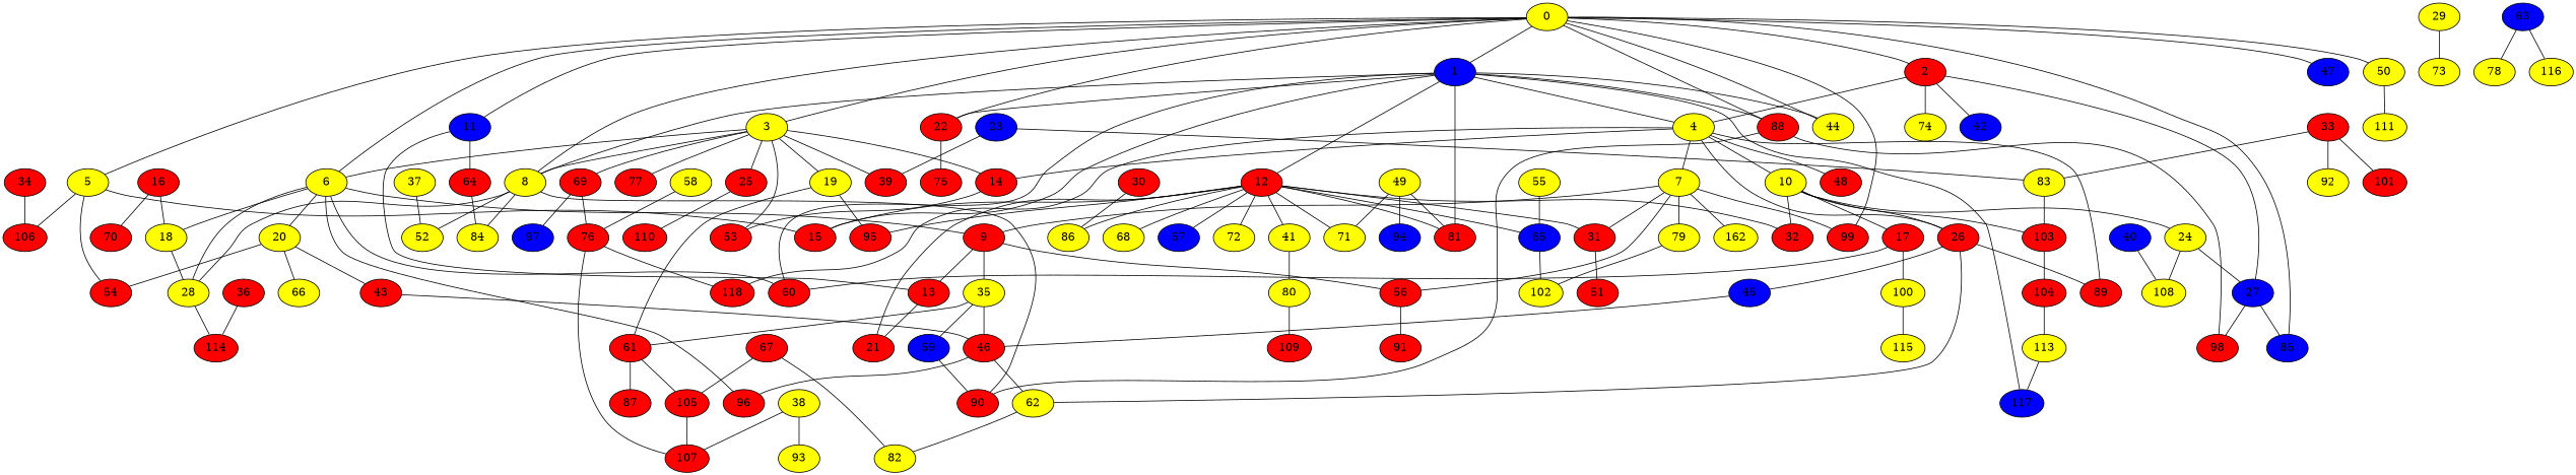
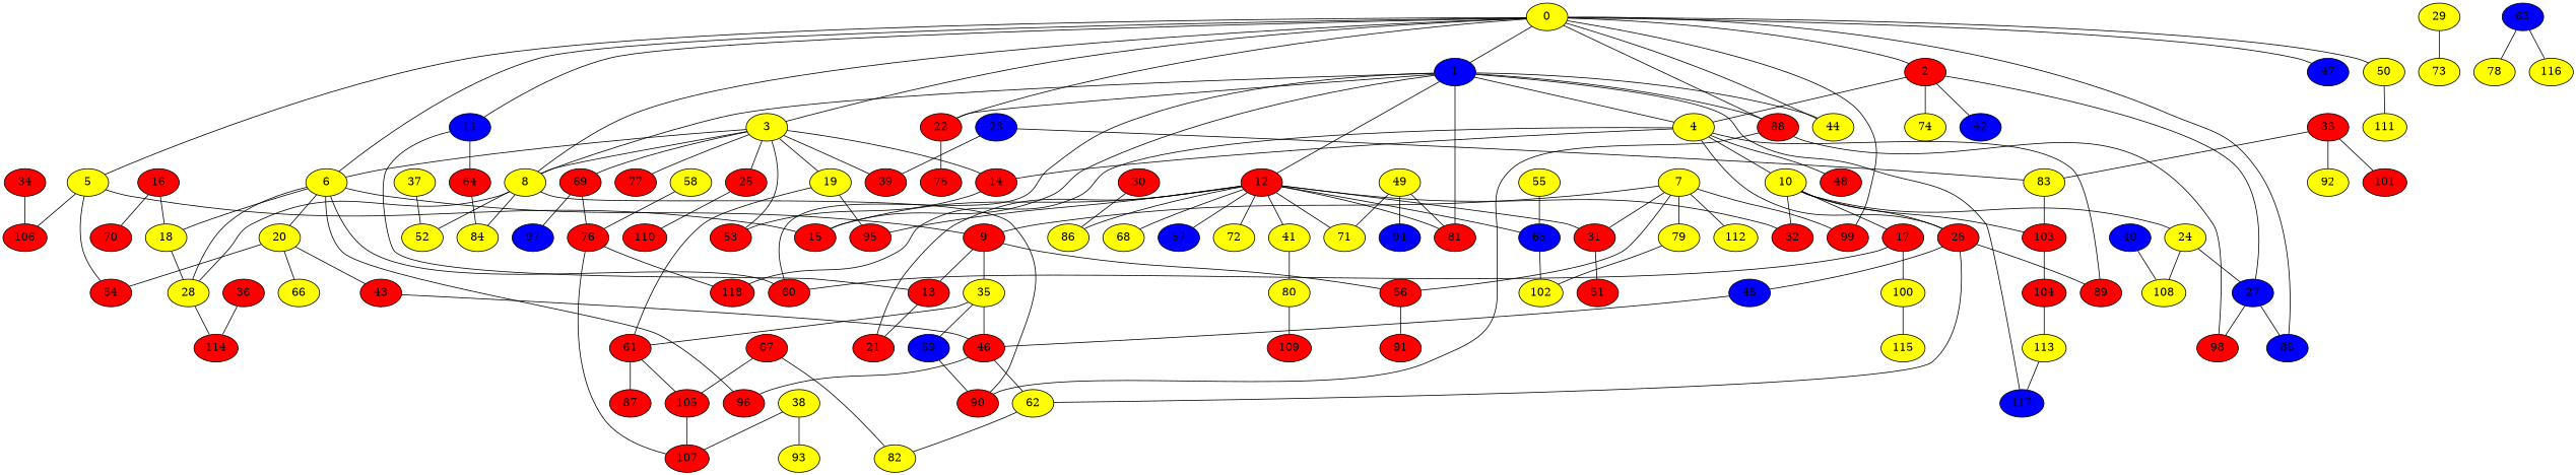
  graph {
    node [fillcolor=red style=filled]
    0 [fillcolor=yellow]
    1 [fillcolor=blue]
    2
    3 [fillcolor=yellow]
    5 [fillcolor=yellow]
    6 [fillcolor=yellow]
    8 [fillcolor=yellow]
    11 [fillcolor=blue]
    22
    44 [fillcolor=yellow]
    47 [fillcolor=blue]
    50 [fillcolor=yellow]
    85 [fillcolor=blue]
    88
    99
    4 [fillcolor=yellow]
    12
    15
    60
    81
    117 [fillcolor=blue]
    27 [fillcolor=blue]
    42 [fillcolor=blue]
    74 [fillcolor=yellow]
    14
    19 [fillcolor=yellow]
    25
    39
    53
    69
    77
    54
    106
    9
    18 [fillcolor=yellow]
    20 [fillcolor=yellow]
    28 [fillcolor=yellow]
    96
    52 [fillcolor=yellow]
    84 [fillcolor=yellow]
    90
    13
    64
    75
    111 [fillcolor=yellow]
    98
    7 [fillcolor=yellow]
    10 [fillcolor=yellow]
    26
    48
    89
    118
    31
    68 [fillcolor=yellow]
    32
    21
    41 [fillcolor=yellow]
    57 [fillcolor=blue]
    65 [fillcolor=blue]
    71 [fillcolor=yellow]
    72 [fillcolor=yellow]
    86 [fillcolor=yellow]
    95
    61
    110
    76
    97 [fillcolor=blue]
    56
    79 [fillcolor=yellow]
-   112 [fillcolor=yellow label=162]
+   112 [fillcolor=yellow]
    17
    24 [fillcolor=yellow]
    103
    45 [fillcolor=blue]
    62 [fillcolor=yellow]
    35 [fillcolor=yellow]
    43
    66 [fillcolor=yellow]
    114
    51
    91
    102 [fillcolor=yellow]
    46
    59 [fillcolor=blue]
    100 [fillcolor=yellow]
    108 [fillcolor=yellow]
    104
    80 [fillcolor=yellow]
    16
    70
    115 [fillcolor=yellow]
    37 [fillcolor=yellow]
    87
    105
    23 [fillcolor=blue]
    83 [fillcolor=yellow]
    82 [fillcolor=yellow]
    29 [fillcolor=yellow]
    73 [fillcolor=yellow]
    30
    33
    92 [fillcolor=yellow]
    101
    34
    36
    38 [fillcolor=yellow]
    93 [fillcolor=yellow]
    107
    40 [fillcolor=blue]
    109
    49 [fillcolor=yellow]
    94 [fillcolor=blue]
    55 [fillcolor=yellow]
    58 [fillcolor=yellow]
    63 [fillcolor=blue]
    78 [fillcolor=yellow]
    116 [fillcolor=yellow]
    67
    113 [fillcolor=yellow]
    0 -- 1
    0 -- 2
    0 -- 3
    0 -- 5
    0 -- 6
    0 -- 8
    0 -- 11
    0 -- 22
    0 -- 44
    0 -- 47
    0 -- 50
    0 -- 85
    0 -- 88
    0 -- 99
    1 -- 8
    1 -- 22
    1 -- 44
    1 -- 88
    1 -- 4
    1 -- 12
    1 -- 15
    1 -- 60
    1 -- 81
    1 -- 117
    2 -- 4
    2 -- 27
    2 -- 42
    2 -- 74
    3 -- 6
    3 -- 8
    3 -- 14
    3 -- 19
    3 -- 25
    3 -- 39
    3 -- 53
    3 -- 69
    3 -- 77
    5 -- 15
    5 -- 54
    5 -- 106
    6 -- 60
    6 -- 9
    6 -- 18
    6 -- 20
    6 -- 28
    6 -- 96
    8 -- 28
    8 -- 52
    8 -- 84
    8 -- 90
    11 -- 13
    11 -- 64
    22 -- 75
    50 -- 111
    88 -- 90
    88 -- 98
    4 -- 14
-   4 -- 7
    4 -- 10
    4 -- 26
    4 -- 48
    4 -- 89
    4 -- 118
    12 -- 15
    12 -- 81
    12 -- 31
    12 -- 68
    12 -- 32
    12 -- 21
    12 -- 41
    12 -- 57
    12 -- 65
    12 -- 71
    12 -- 72
    12 -- 86
    12 -- 95
    27 -- 85
    27 -- 98
    14 -- 53
    19 -- 95
    19 -- 61
    25 -- 110
    69 -- 76
    69 -- 97
    9 -- 13
    9 -- 56
    9 -- 35
    18 -- 28
    20 -- 54
    20 -- 43
    20 -- 66
    28 -- 114
    13 -- 21
    64 -- 84
    7 -- 99
    7 -- 9
    7 -- 31
    7 -- 56
    7 -- 79
    7 -- 112
    10 -- 26
    10 -- 32
    10 -- 17
    10 -- 24
    10 -- 103
    26 -- 89
    26 -- 45
    26 -- 62
    31 -- 51
    41 -- 80
    65 -- 102
    61 -- 87
    61 -- 105
    76 -- 118
    76 -- 107
    56 -- 91
    79 -- 102
    17 -- 60
    17 -- 100
    24 -- 27
    24 -- 108
    103 -- 104
    45 -- 46
    62 -- 82
    35 -- 61
    35 -- 46
    35 -- 59
    43 -- 46
    46 -- 96
    46 -- 62
    59 -- 90
    100 -- 115
    104 -- 113
    80 -- 109
    16 -- 18
    16 -- 70
    37 -- 52
    105 -- 107
    23 -- 39
    23 -- 83
    83 -- 103
    29 -- 73
    30 -- 86
    33 -- 83
    33 -- 92
    33 -- 101
    34 -- 106
    36 -- 114
    38 -- 93
    38 -- 107
    40 -- 108
    49 -- 81
    49 -- 71
    49 -- 94
    55 -- 65
    58 -- 76
    63 -- 78
    63 -- 116
    67 -- 105
    67 -- 82
    113 -- 117
  }
